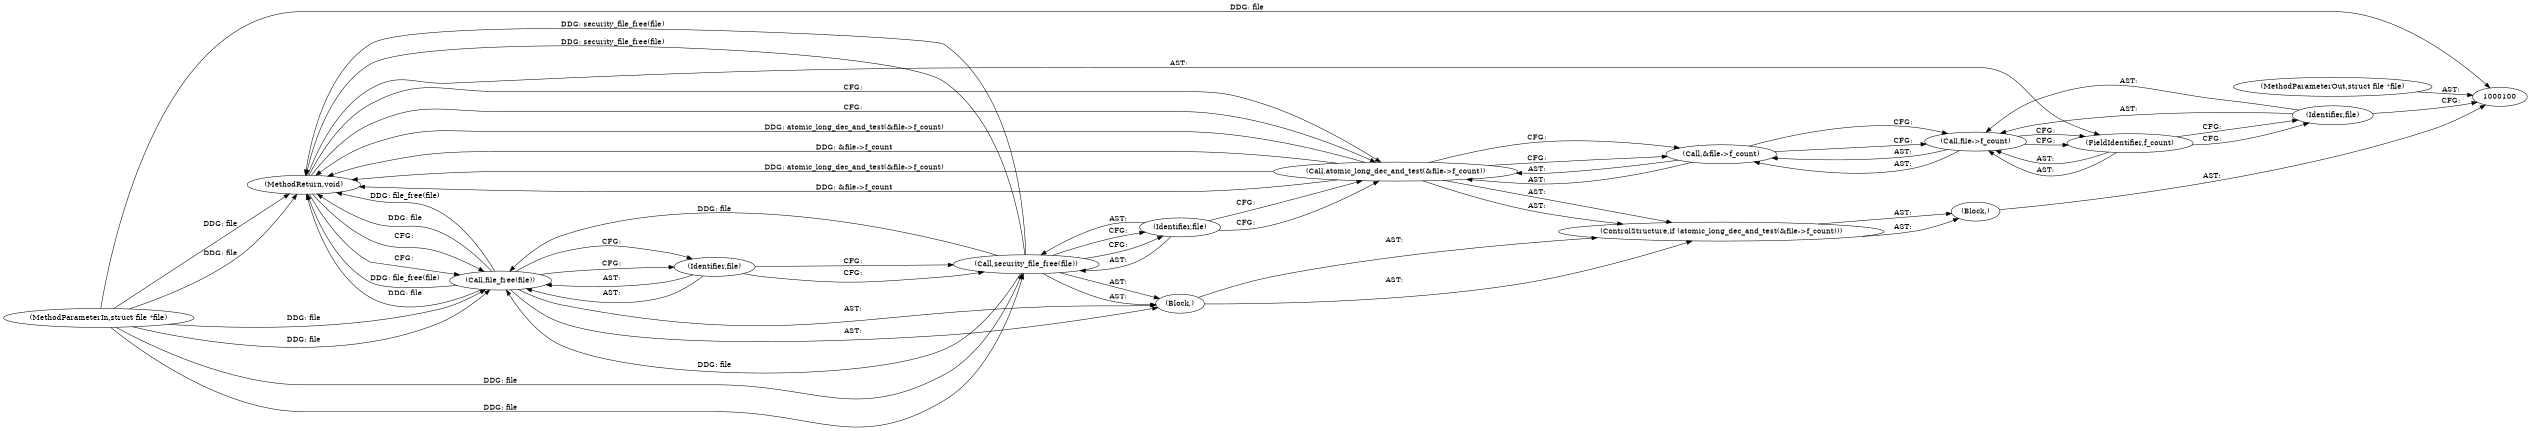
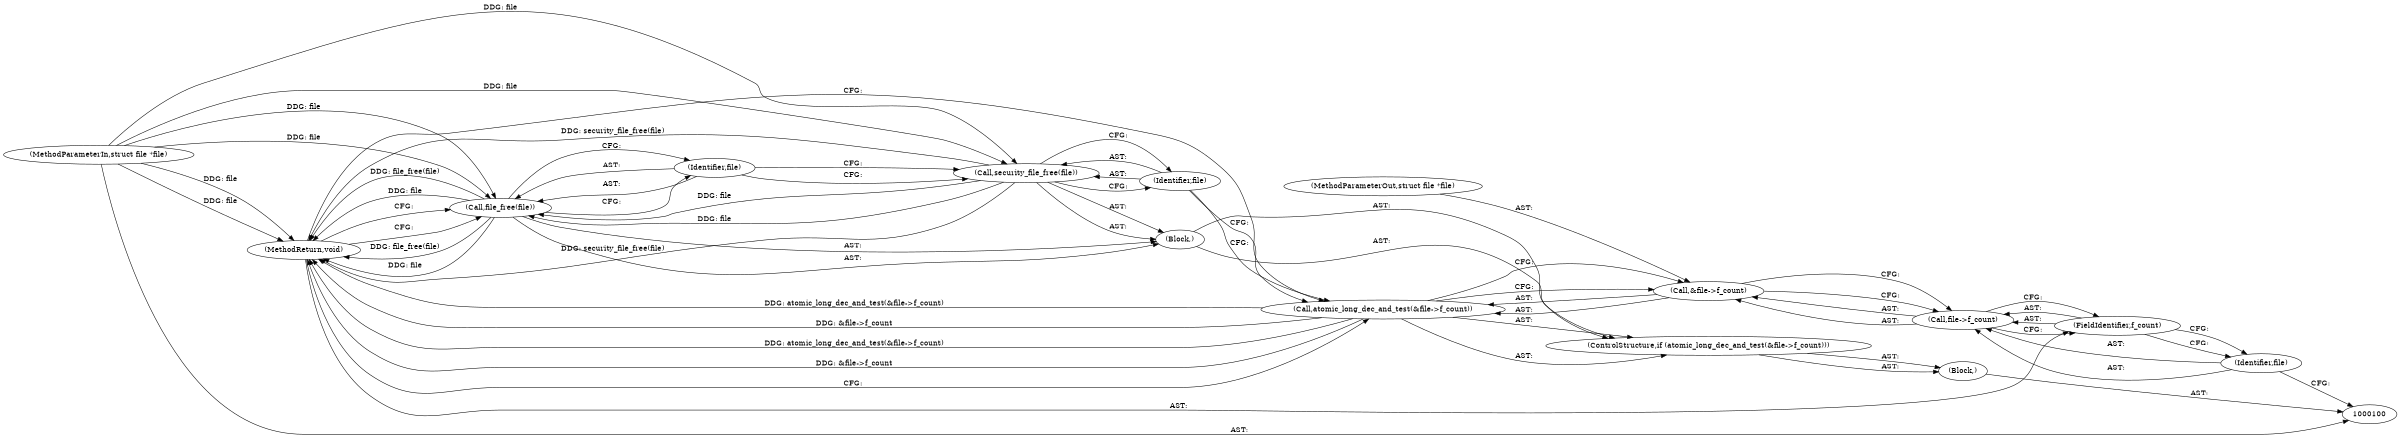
  digraph {
    rankdir=LR
    n1 [label="(MethodReturn,void)"]
    n2 [label="(Call,atomic_long_dec_and_test(&file->f_count))"]
    n3 [label="(Call,file_free(file))"]
    n4 [label="(FieldIdentifier,f_count)"]
    n5 [label="(ControlStructure,if (atomic_long_dec_and_test(&file->f_count)))"]
    n6 [label="(Call,&file->f_count)"]
    n7 [label="(Block,)"]
    n8 [label="(Identifier,file)"]
    n9 [label="(MethodParameterIn,struct file *file)"]
    1000100
    n11 [label="(Call,security_file_free(file))"]
    n12 [label="(Identifier,file)"]
    n13 [label="(MethodParameterOut,struct file *file)"]
    n14 [label="(Block,)"]
    n15 [label="(Call,file->f_count)"]
    n16 [label="(Identifier,file)"]
    n1 -> n2 [label="CFG: "]
    n1 -> n2 [label="CFG: "]
    n1 -> n3 [label="CFG: "]
    n1 -> n3 [label="CFG: "]
    n1 -> n4 [label="AST: "]
    n2 -> n1 [label="DDG: atomic_long_dec_and_test(&file->f_count)"]
    n2 -> n1 [label="DDG: &file->f_count"]
    n2 -> n1 [label="DDG: atomic_long_dec_and_test(&file->f_count)"]
    n2 -> n1 [label="DDG: &file->f_count"]
    n2 -> n5 [label="AST: "]
    n2 -> n5 [label="AST: "]
    n2 -> n6 [label="CFG: "]
    n2 -> n6 [label="CFG: "]
    n3 -> n1 [label="DDG: file_free(file)"]
    n3 -> n1 [label="DDG: file"]
    n3 -> n1 [label="DDG: file_free(file)"]
    n3 -> n1 [label="DDG: file"]
    n3 -> n7 [label="AST: "]
    n3 -> n7 [label="AST: "]
    n3 -> n8 [label="CFG: "]
    n3 -> n8 [label="CFG: "]
    n4 -> n15 [label="AST: "]
    n4 -> n15 [label="AST: "]
    n4 -> n16 [label="CFG: "]
    n4 -> n16 [label="CFG: "]
    n5 -> n14 [label="AST: "]
    n5 -> n14 [label="AST: "]
    n6 -> n2 [label="AST: "]
    n6 -> n2 [label="AST: "]
    n6 -> n15 [label="CFG: "]
    n6 -> n15 [label="CFG: "]
    n7 -> n5 [label="AST: "]
    n7 -> n5 [label="AST: "]
    n8 -> n3 [label="AST: "]
    n8 -> n3 [label="AST: "]
    n8 -> n11 [label="CFG: "]
    n8 -> n11 [label="CFG: "]
    n9 -> n1 [label="DDG: file"]
    n9 -> n1 [label="DDG: file"]
    n9 -> n3 [label="DDG: file"]
    n9 -> n3 [label="DDG: file"]
-   n9 -> 1000100 [label="DDG: file"]
+   n9 -> 1000100 [label="AST: "]
    n9 -> n11 [label="DDG: file"]
    n9 -> n11 [label="DDG: file"]
    n11 -> n1 [label="DDG: security_file_free(file)"]
    n11 -> n1 [label="DDG: security_file_free(file)"]
    n11 -> n3 [label="DDG: file"]
    n11 -> n3 [label="DDG: file"]
    n11 -> n7 [label="AST: "]
    n11 -> n7 [label="AST: "]
    n11 -> n12 [label="CFG: "]
    n11 -> n12 [label="CFG: "]
    n12 -> n2 [label="CFG: "]
    n12 -> n2 [label="CFG: "]
    n12 -> n11 [label="AST: "]
    n12 -> n11 [label="AST: "]
-   n13 -> 1000100 [label="AST: "]
+   n13 -> n6 [label="AST: "]
    n14 -> 1000100 [label="AST: "]
    n15 -> n4 [label="CFG: "]
    n15 -> n4 [label="CFG: "]
    n15 -> n6 [label="AST: "]
    n15 -> n6 [label="AST: "]
    n16 -> 1000100 [label="CFG: "]
    n16 -> n15 [label="AST: "]
    n16 -> n15 [label="AST: "]
  }
